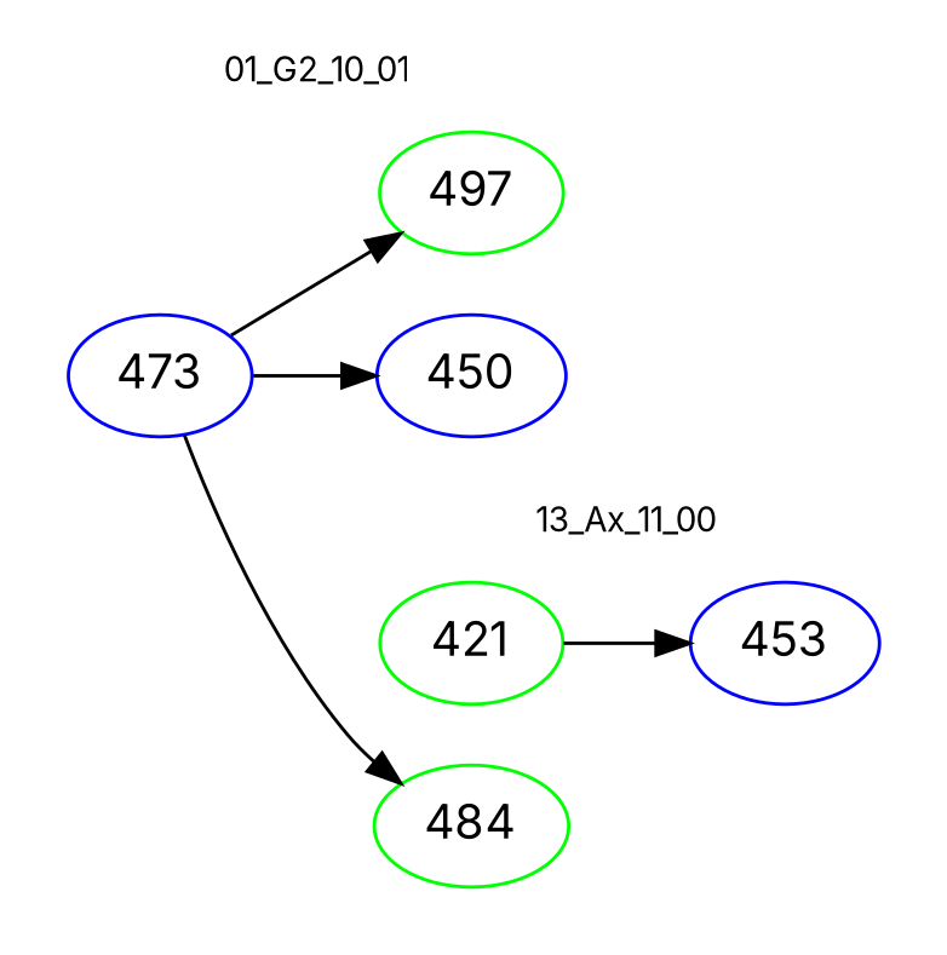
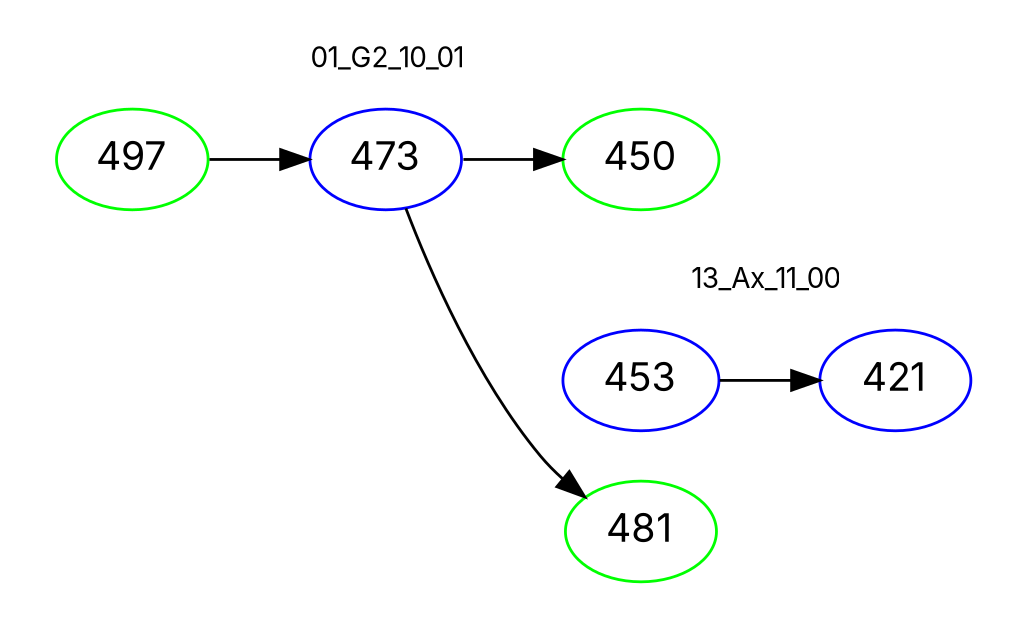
  digraph {
    fontname=Inter
    rankdir=LR
    node [color=green fontname=Inter]
    edge [color=black fontname=Inter]
    n1 [color=blue label=453]
-   n2 [label=421]
-   n3 [label=484]
+   n2 [color=blue label=421]
+   n3 [label=481]
    n4 [color=blue label=473]
-   n5 [color=blue label=450]
+   n5 [label=450]
    n6 [label=497]
    subgraph cluster_1 {
      color=white
      fontsize=10
      label="13_Ax_11_00"
      n1
      n2
      n3
    }
    subgraph cluster_2 {
      color=white
      fontsize=10
      label="01_G2_10_01"
      n4
      n5
      n6
    }
-   n2 -> n1
+   n1 -> n2
    n4 -> n3
    n4 -> n5
-   n4 -> n6
+   n6 -> n4
  }
